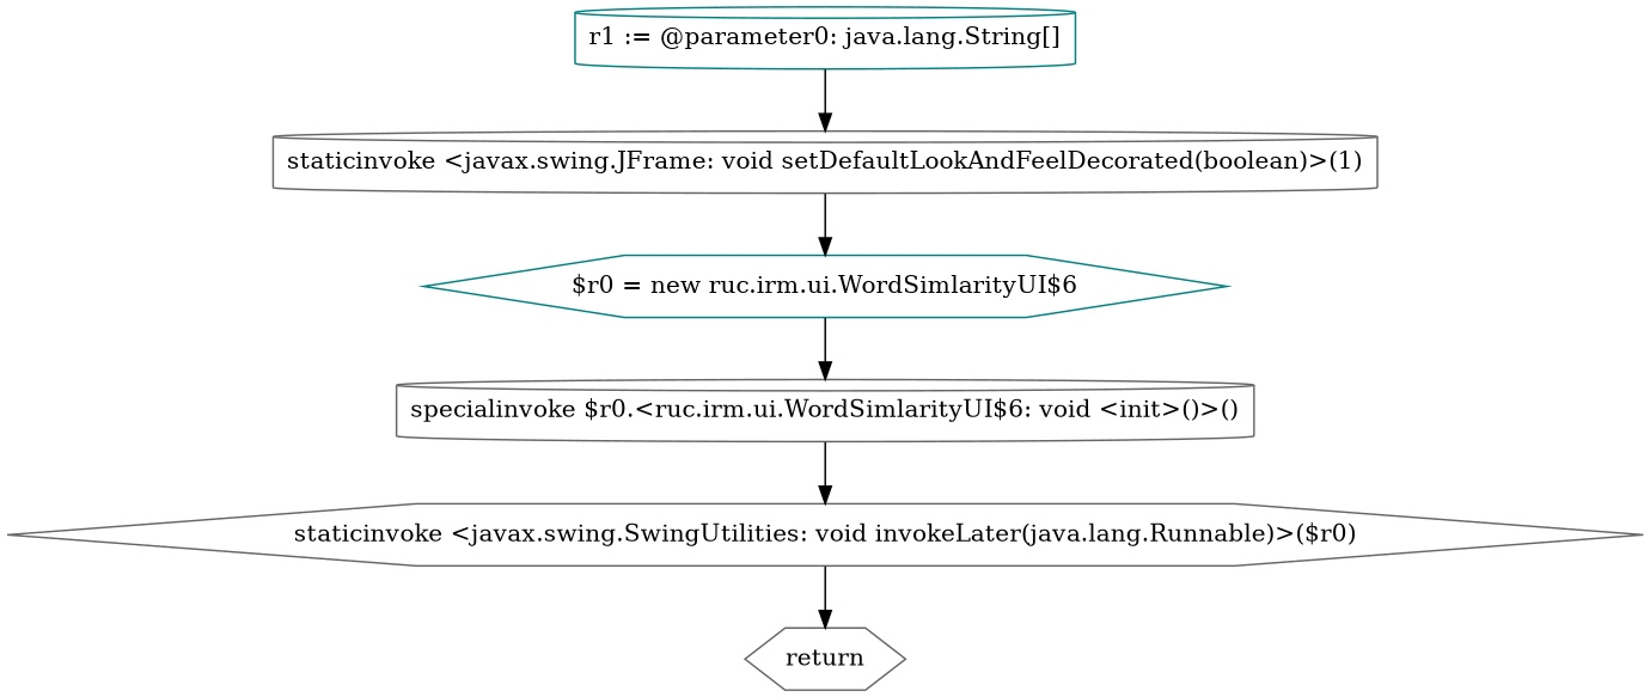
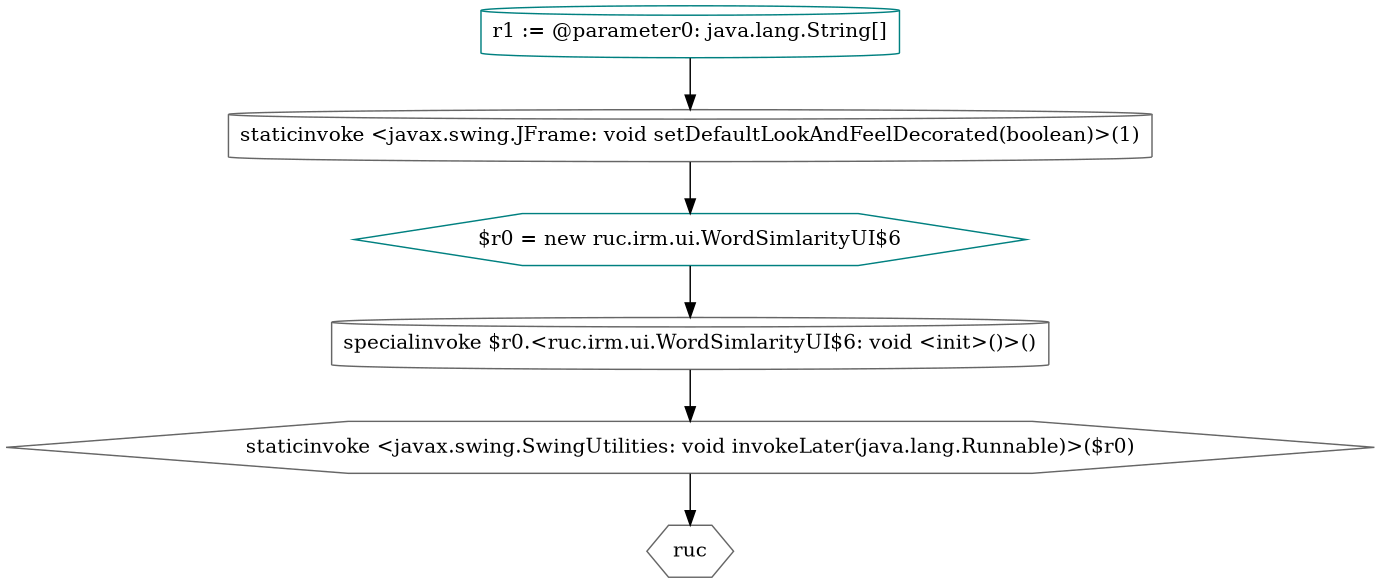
  digraph {
    node [color=gray40 shape=cylinder]
    "r1 := @parameter0: java.lang.String[]" [color=teal]
    "staticinvoke <javax.swing.JFrame: void setDefaultLookAndFeelDecorated(boolean)>(1)"
    "$r0 = new ruc.irm.ui.WordSimlarityUI$6" [color=teal shape=hexagon]
    "specialinvoke $r0.<ruc.irm.ui.WordSimlarityUI$6: void <init>()>()"
    "staticinvoke <javax.swing.SwingUtilities: void invokeLater(java.lang.Runnable)>($r0)" [shape=hexagon]
-   return [shape=hexagon]
+   return [shape=hexagon label=ruc]
    "r1 := @parameter0: java.lang.String[]" -> "staticinvoke <javax.swing.JFrame: void setDefaultLookAndFeelDecorated(boolean)>(1)"
    "staticinvoke <javax.swing.JFrame: void setDefaultLookAndFeelDecorated(boolean)>(1)" -> "$r0 = new ruc.irm.ui.WordSimlarityUI$6"
    "$r0 = new ruc.irm.ui.WordSimlarityUI$6" -> "specialinvoke $r0.<ruc.irm.ui.WordSimlarityUI$6: void <init>()>()"
    "specialinvoke $r0.<ruc.irm.ui.WordSimlarityUI$6: void <init>()>()" -> "staticinvoke <javax.swing.SwingUtilities: void invokeLater(java.lang.Runnable)>($r0)"
    "staticinvoke <javax.swing.SwingUtilities: void invokeLater(java.lang.Runnable)>($r0)" -> return
  }
